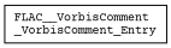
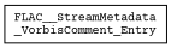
  digraph {
    rankdir=LR
    fontname="Courier Prime"
-   n1 [color=black fillcolor=white fontname="Courier Prime" fontsize=10 height=0.2 label="FLAC__VorbisComment\l_VorbisComment_Entry" shape=record style=filled width=0.4]
+   n1 [color=black fillcolor=white fontname="Courier Prime" fontsize=10 height=0.2 label="FLAC__StreamMetadata\l_VorbisComment_Entry" shape=record style=filled width=0.4]
  }
